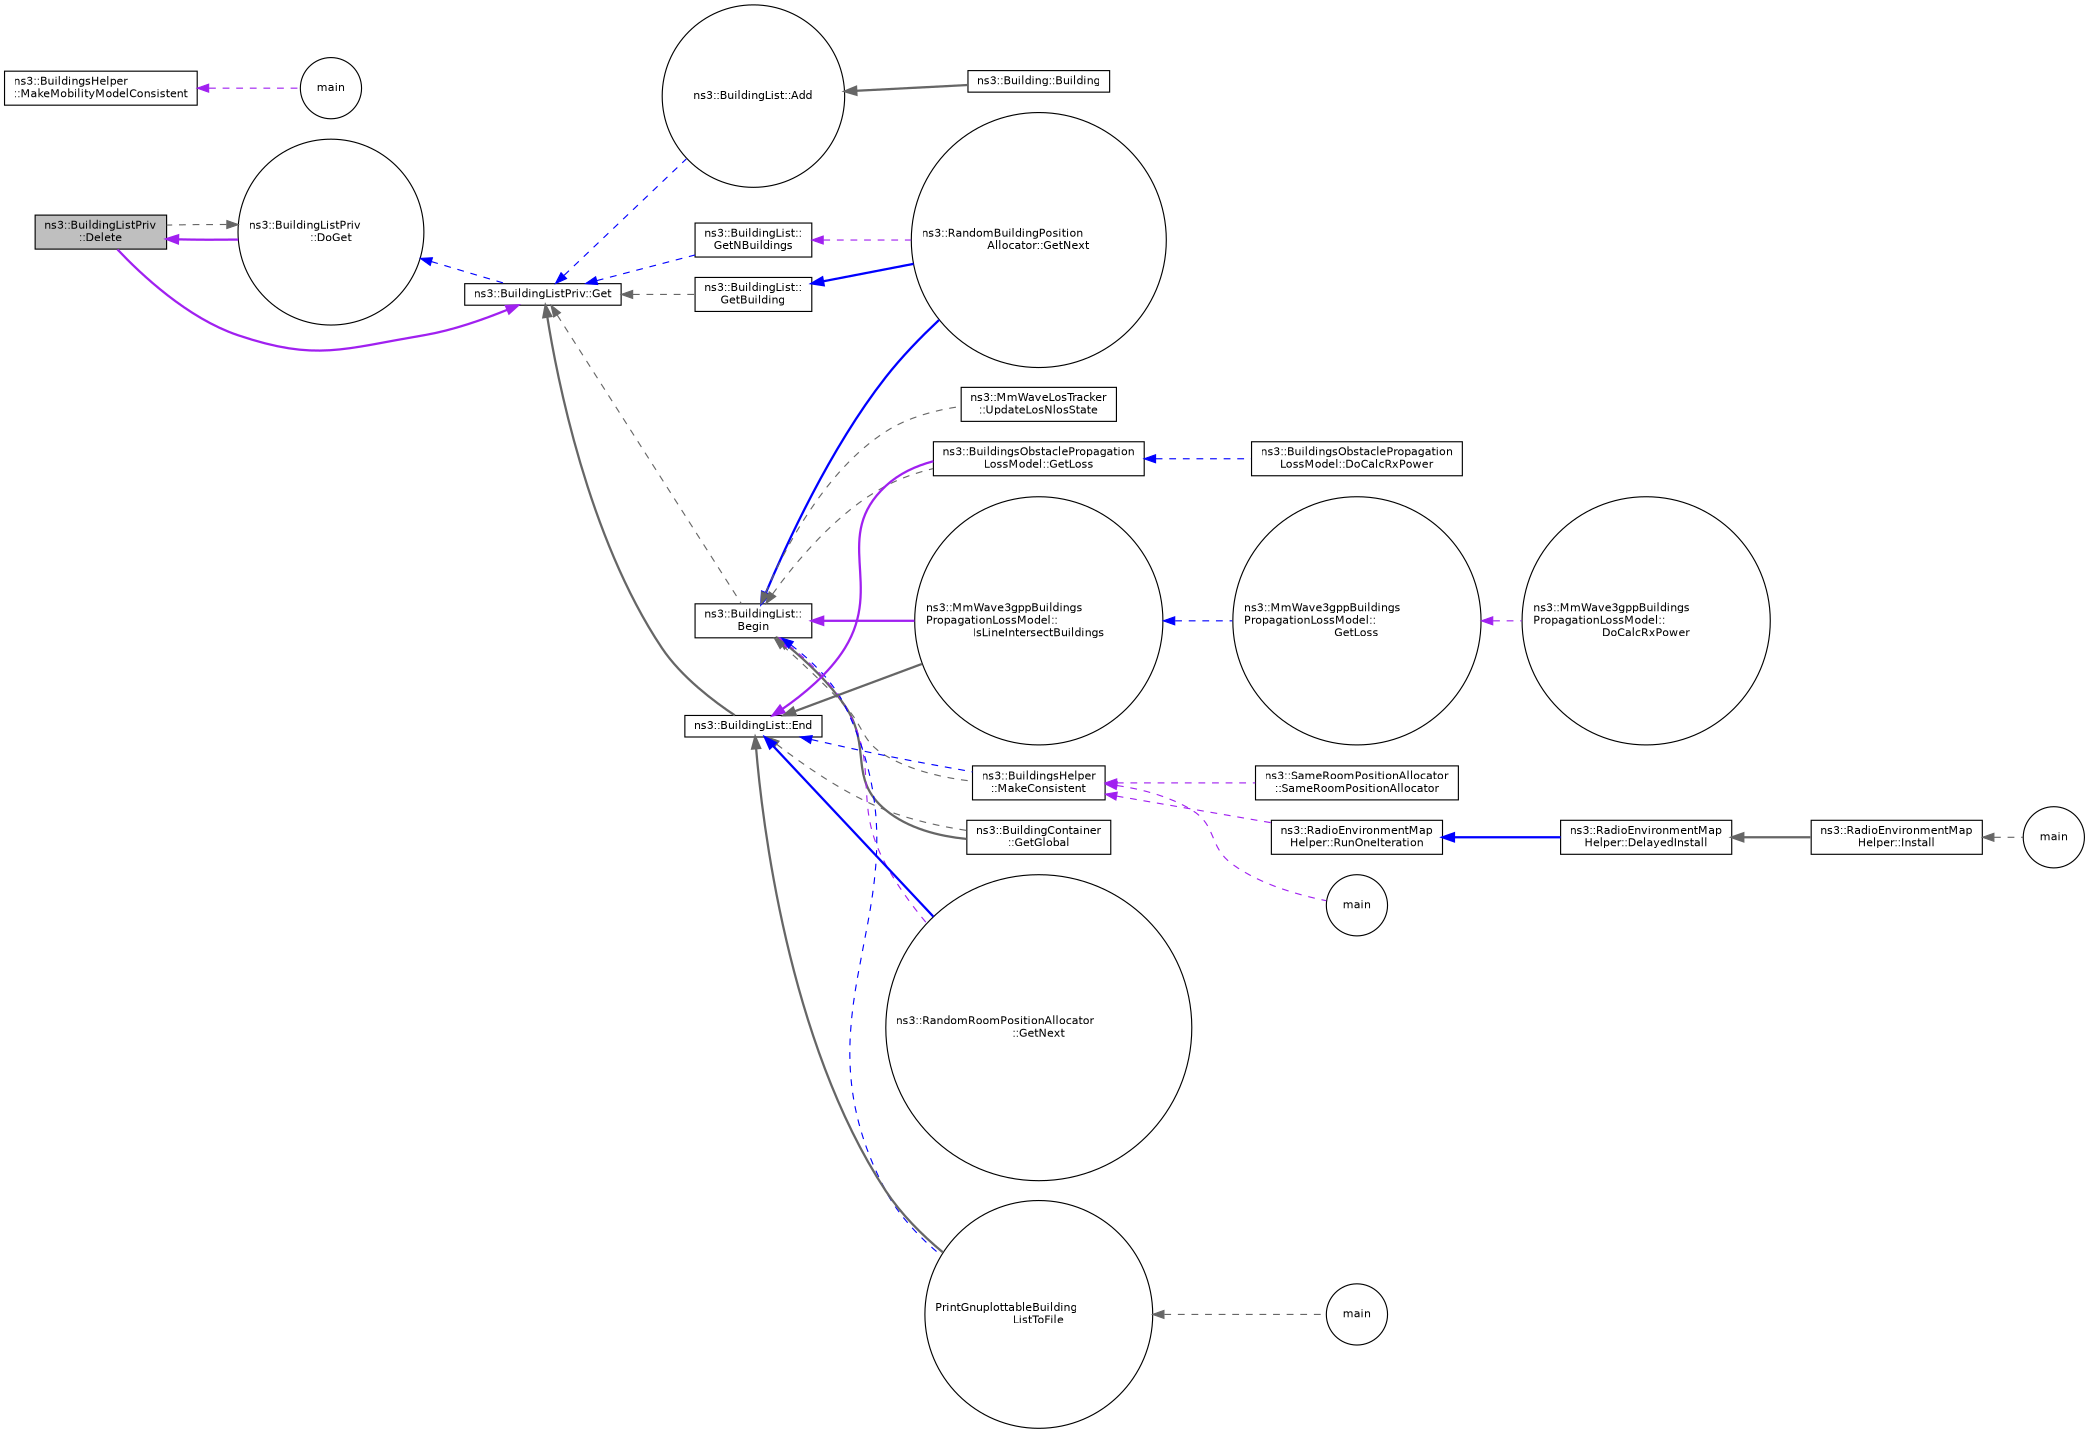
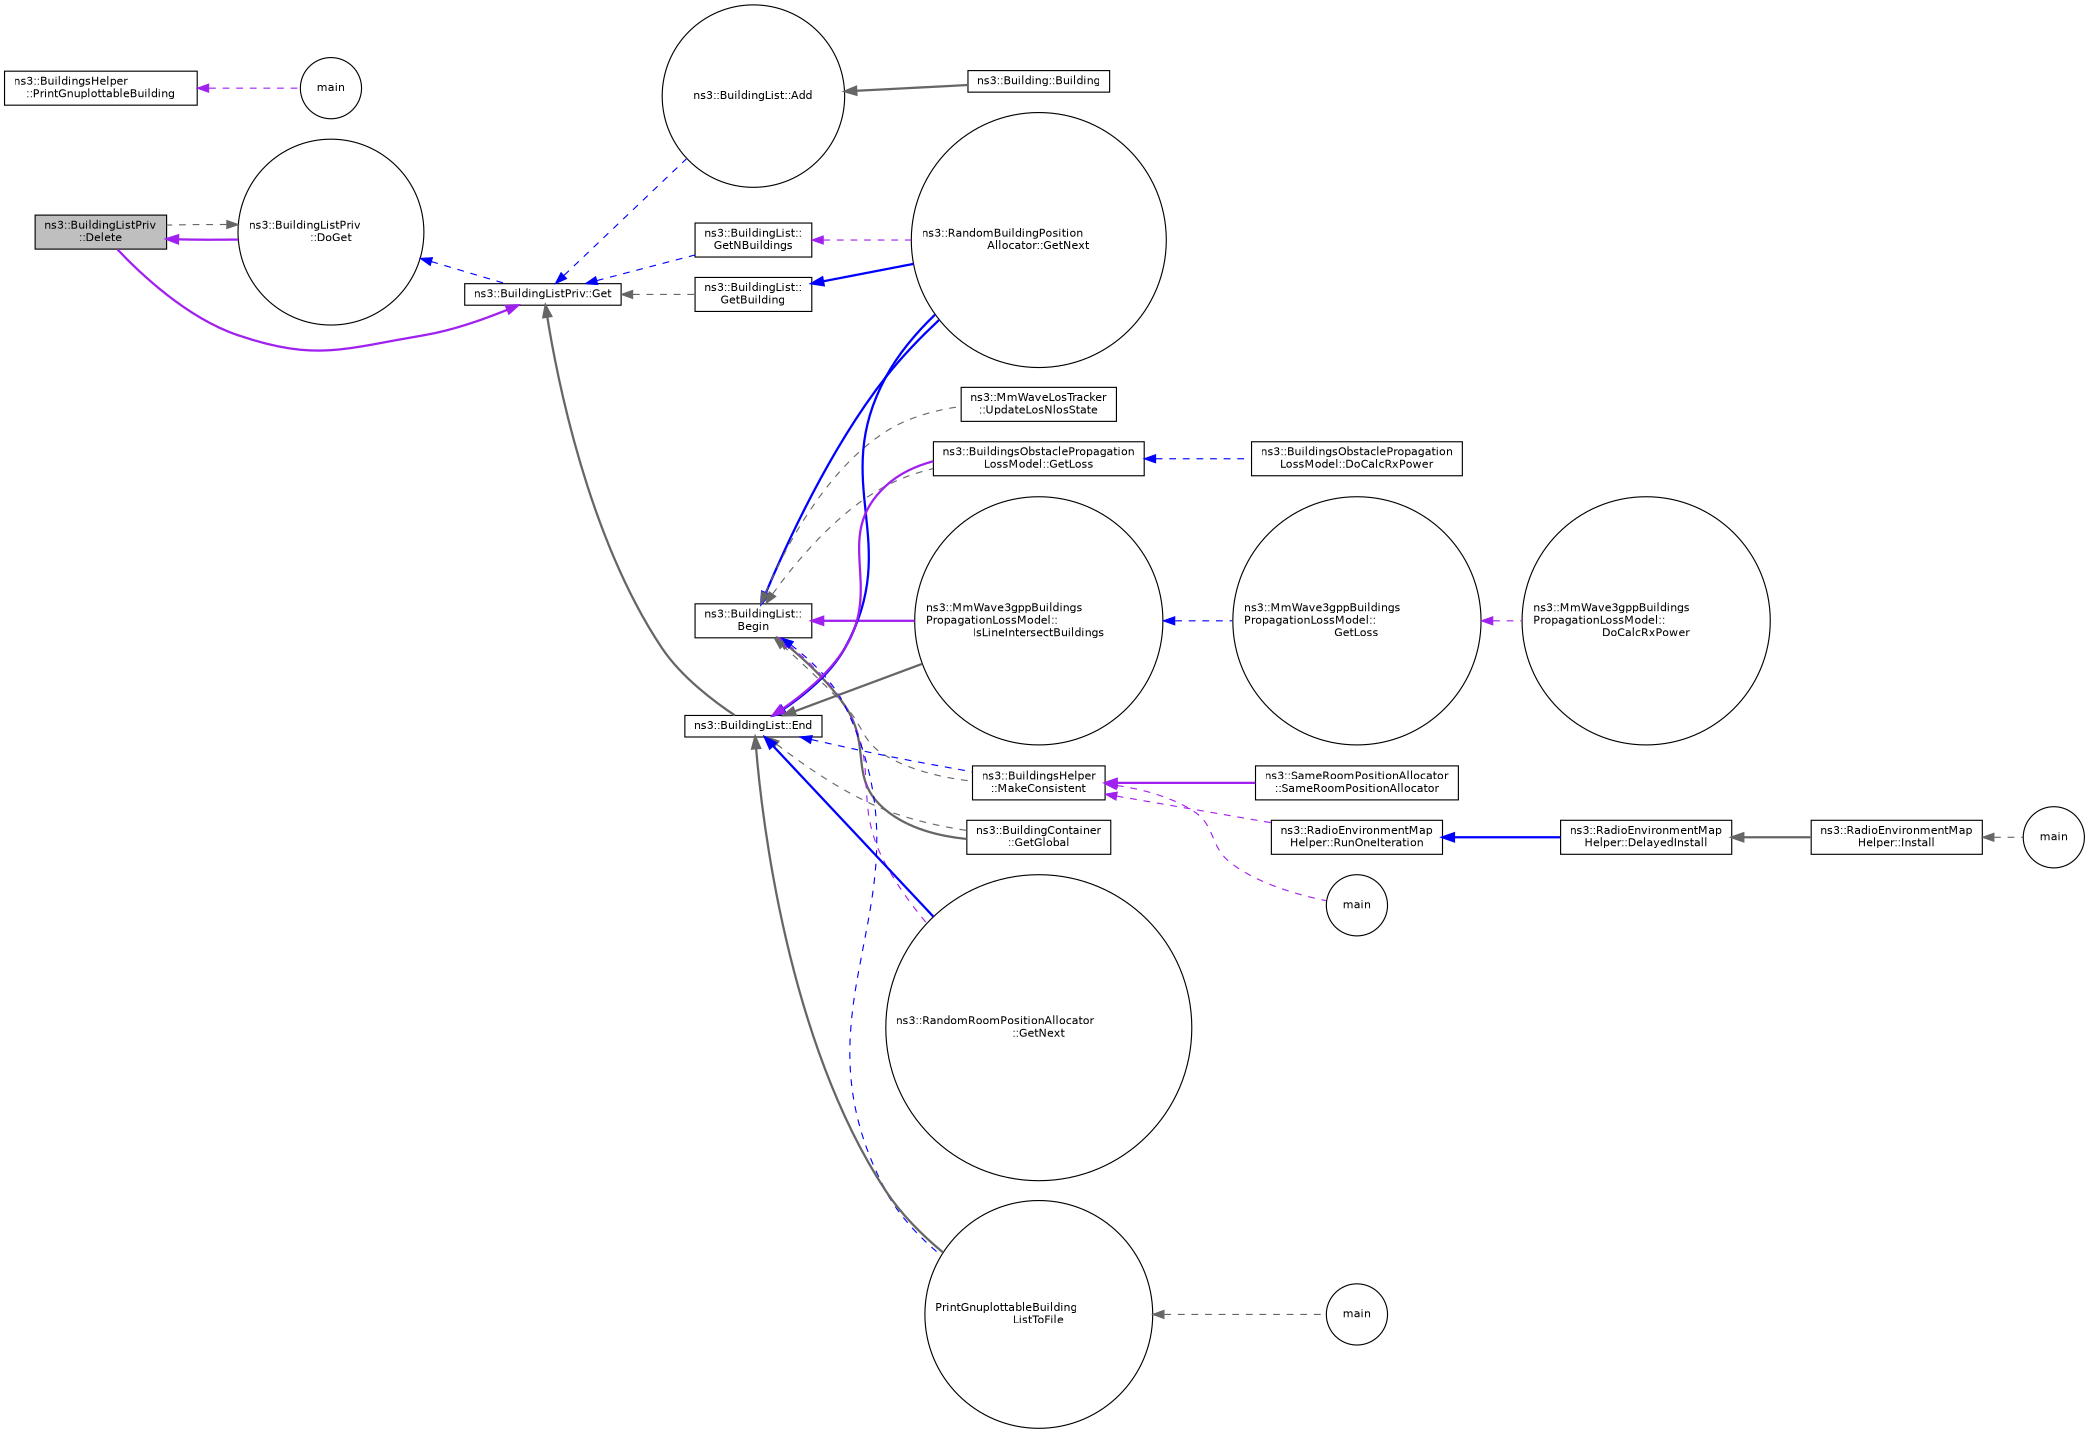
  digraph {
    rankdir=LR
    node [color=black fillcolor=white fontname=Helvetica fontsize=10 shape=box style=filled]
    edge [color=gray40 dir=back fontname=Helvetica fontsize=10 labelfontname=Helvetica labelfontsize=10 style=dashed]
    n1 [fillcolor=grey75 fontcolor=black height=0.2 label="ns3::BuildingListPriv\l::Delete" width=0.4]
    n2 [height=0.2 label="ns3::BuildingListPriv\l::DoGet" shape=circle width=0.4]
    n3 [height=0.2 label="ns3::BuildingListPriv::Get" width=0.4]
    n4 [height=0.2 label="ns3::BuildingList::Add" shape=circle width=0.4]
    n5 [height=0.2 label="ns3::BuildingList::\lBegin" width=0.4]
    n6 [height=0.2 label="ns3::BuildingList::End" width=0.4]
    n7 [height=0.2 label="ns3::BuildingList::\lGetBuilding" width=0.4]
    n8 [height=0.2 label="ns3::BuildingList::\lGetNBuildings" width=0.4]
    n9 [height=0.2 label="ns3::Building::Building" width=0.4]
    n10 [height=0.2 label="ns3::BuildingContainer\l::GetGlobal" width=0.4]
    n11 [height=0.2 label="ns3::RandomBuildingPosition\lAllocator::GetNext" shape=circle width=0.4]
    n12 [height=0.2 label="ns3::RandomRoomPositionAllocator\l::GetNext" shape=circle width=0.4]
    n13 [height=0.2 label="ns3::BuildingsHelper\l::MakeConsistent" width=0.4]
    n14 [height=0.2 label="PrintGnuplottableBuilding\lListToFile" shape=circle width=0.4]
    n15 [height=0.2 label="ns3::BuildingsObstaclePropagation\lLossModel::GetLoss" width=0.4]
    n16 [height=0.2 label="ns3::MmWave3gppBuildings\lPropagationLossModel::\lIsLineIntersectBuildings" shape=circle width=0.4]
    n17 [height=0.2 label="ns3::MmWaveLosTracker\l::UpdateLosNlosState" width=0.4]
    n18 [height=0.2 label=main shape=circle width=0.4]
    n19 [height=0.2 label="ns3::SameRoomPositionAllocator\l::SameRoomPositionAllocator" width=0.4]
    n20 [height=0.2 label="ns3::RadioEnvironmentMap\lHelper::RunOneIteration" width=0.4]
    n21 [height=0.2 label=main shape=circle width=0.4]
    n22 [height=0.2 label="ns3::BuildingsObstaclePropagation\lLossModel::DoCalcRxPower" width=0.4]
    n23 [height=0.2 label="ns3::MmWave3gppBuildings\lPropagationLossModel::\lGetLoss" shape=circle width=0.4]
-   n24 [height=0.2 label="ns3::BuildingsHelper\l::MakeMobilityModelConsistent" width=0.4]
+   n24 [height=0.2 label="ns3::BuildingsHelper\l::PrintGnuplottableBuilding" width=0.4]
    n25 [height=0.2 label=main shape=circle width=0.4]
    n26 [height=0.2 label="ns3::RadioEnvironmentMap\lHelper::DelayedInstall" width=0.4]
    n27 [height=0.2 label="ns3::RadioEnvironmentMap\lHelper::Install" width=0.4]
    n28 [height=0.2 label=main shape=circle width=0.4]
    n29 [height=0.2 label="ns3::MmWave3gppBuildings\lPropagationLossModel::\lDoCalcRxPower" shape=circle width=0.4]
    n1 -> n2 [color=purple style=bold]
    n2 -> n1
    n2 -> n3 [color=blue]
    n3 -> n1 [color=purple style=bold]
    n3 -> n4 [color=blue]
-   n3 -> n5
    n3 -> n6 [style=bold]
    n3 -> n7
    n3 -> n8 [color=blue]
    n4 -> n9 [style=bold]
    n5 -> n10 [style=bold]
    n5 -> n11 [color=blue style=bold]
    n5 -> n12 [color=purple]
    n5 -> n13
    n5 -> n14 [color=blue]
    n5 -> n15
    n5 -> n16 [color=purple style=bold]
    n5 -> n17
    n6 -> n10
+   n6 -> n11 [color=blue style=bold]
    n6 -> n12 [color=blue style=bold]
    n6 -> n13 [color=blue]
    n6 -> n14 [style=bold]
    n6 -> n15 [color=purple style=bold]
    n6 -> n16 [style=bold]
    n7 -> n11 [color=blue style=bold]
    n8 -> n11 [color=purple]
    n13 -> n18 [color=purple]
-   n13 -> n19 [color=purple]
+   n13 -> n19 [color=purple style=bold]
    n13 -> n20 [color=purple]
    n14 -> n21
    n15 -> n22 [color=blue]
    n16 -> n23 [color=blue]
    n20 -> n26 [color=blue style=bold]
    n23 -> n29 [color=purple]
    n24 -> n25 [color=purple]
    n26 -> n27 [style=bold]
    n27 -> n28
  }
